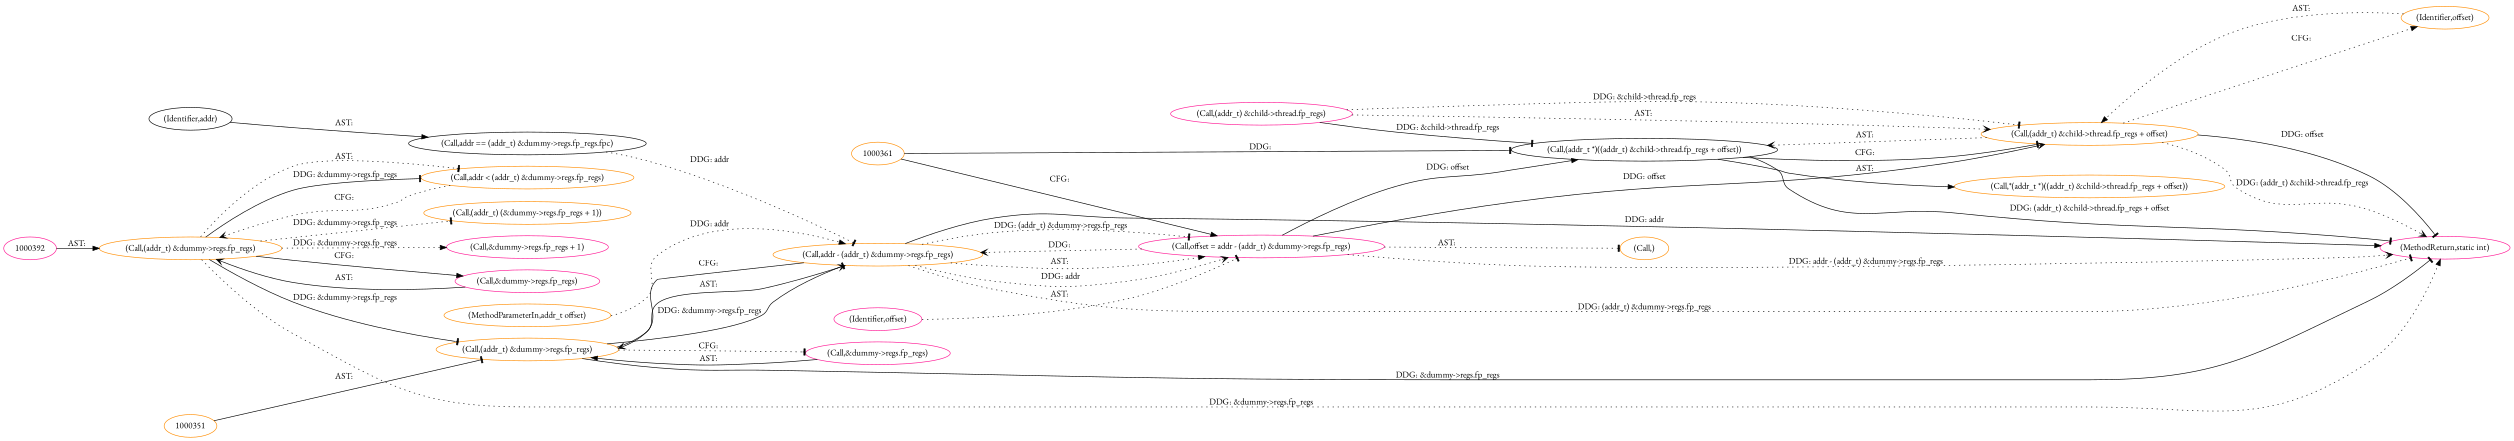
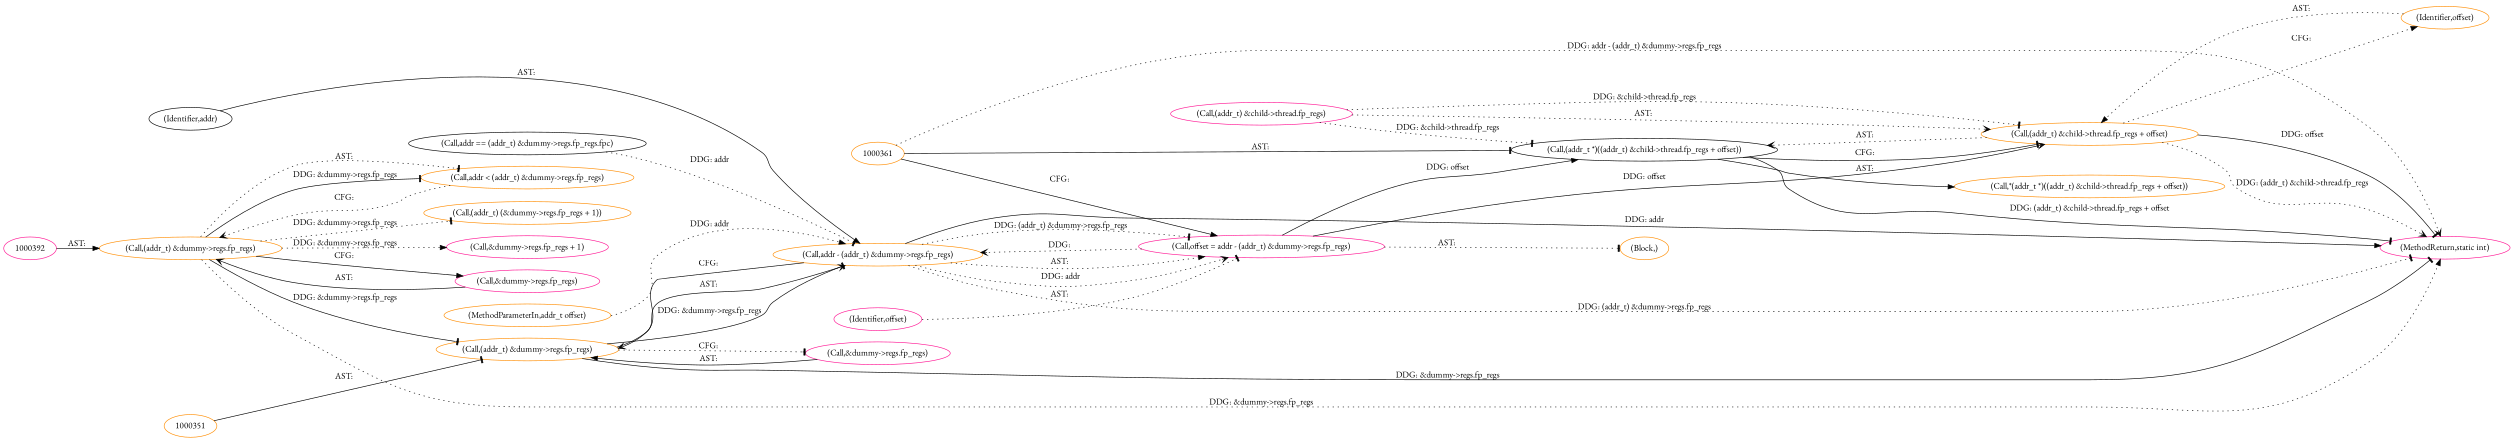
  digraph {
    fontname="EB Garamond"
    rankdir=LR
    node [color=darkorange fontname="EB Garamond"]
    edge [arrowhead=tee fontname="EB Garamond" style=solid]
    n1 [label="(Call,(addr_t) &dummy->regs.fp_regs)"]
    n2 [label="(Call,addr - (addr_t) &dummy->regs.fp_regs)"]
    n3 [color=deeppink label="(Call,&dummy->regs.fp_regs)"]
    n4 [color=deeppink label="(MethodReturn,static int)"]
    n5 [color=deeppink label="(Call,offset = addr - (addr_t) &dummy->regs.fp_regs)"]
    n6 [label="(Call,(addr_t) &dummy->regs.fp_regs)"]
    n7 [label="(Call,(addr_t) (&dummy->regs.fp_regs + 1))"]
    n8 [color=deeppink label="(Call,&dummy->regs.fp_regs + 1)"]
    n9 [color=deeppink label="(Call,&dummy->regs.fp_regs)"]
    n10 [label="(Call,addr < (addr_t) &dummy->regs.fp_regs)"]
    n11 [color=black label="(Call,(addr_t *)((addr_t) &child->thread.fp_regs + offset))"]
    n12 [label="(Call,(addr_t) &child->thread.fp_regs + offset)"]
-   n13 [label="(Call,)"]
+   n13 [label="(Block,)"]
    n14 [label="(Call,*(addr_t *)((addr_t) &child->thread.fp_regs + offset))"]
    n15 [label="(Identifier,offset)"]
    n16 [color=black label="(Call,addr == (addr_t) &dummy->regs.fp_regs.fpc)"]
    n17 [color=black label="(Identifier,addr)"]
    n18 [color=deeppink label="(Call,(addr_t) &child->thread.fp_regs)"]
    n19 [label="(MethodParameterIn,addr_t offset)"]
    n20 [color=deeppink label="(Identifier,offset)"]
    1000351
    n22 [color=deeppink label=1000392]
    1000361
    n1 -> n2 [arrowhead=vee label="AST: "]
    n1 -> n2 [label="DDG: &dummy->regs.fp_regs"]
    n1 -> n3 [label="CFG: " style=dotted]
    n1 -> n4 [label="DDG: &dummy->regs.fp_regs"]
    n2 -> n1 [arrowhead=vee label="CFG: "]
    n2 -> n4 [arrowhead=normal label="DDG: addr"]
    n2 -> n4 [label="DDG: (addr_t) &dummy->regs.fp_regs" style=dotted]
    n2 -> n5 [arrowhead=normal label="AST: " style=dotted]
    n2 -> n5 [arrowhead=vee label="DDG: addr" style=dotted]
    n2 -> n5 [label="DDG: (addr_t) &dummy->regs.fp_regs" style=dotted]
    n3 -> n1 [arrowhead=normal label="AST: "]
    n5 -> n2 [arrowhead=vee label="DDG: " style=dotted]
-   n5 -> n4 [arrowhead=vee label="DDG: addr - (addr_t) &dummy->regs.fp_regs" style=dotted]
+   1000361 -> n4 [arrowhead=vee label="DDG: addr - (addr_t) &dummy->regs.fp_regs" style=dotted]
    n5 -> n11 [arrowhead=normal label="DDG: offset"]
    n5 -> n12 [arrowhead=vee label="DDG: offset"]
    n5 -> n13 [label="AST: " style=dotted]
    n6 -> n1 [label="DDG: &dummy->regs.fp_regs"]
    n6 -> n4 [arrowhead=normal label="DDG: &dummy->regs.fp_regs" style=dotted]
    n6 -> n7 [label="DDG: &dummy->regs.fp_regs" style=dotted]
    n6 -> n8 [arrowhead=normal label="DDG: &dummy->regs.fp_regs" style=dotted]
    n6 -> n9 [arrowhead=normal label="CFG: "]
    n6 -> n10 [label="AST: " style=dotted]
    n6 -> n10 [label="DDG: &dummy->regs.fp_regs"]
    n9 -> n6 [arrowhead=vee label="AST: "]
    n10 -> n6 [arrowhead=vee label="CFG: " style=dotted]
    n11 -> n4 [label="DDG: (addr_t) &child->thread.fp_regs + offset"]
    n11 -> n12 [label="CFG: "]
    n11 -> n14 [arrowhead=normal label="AST: "]
    n12 -> n4 [label="DDG: offset"]
    n12 -> n4 [arrowhead=vee label="DDG: (addr_t) &child->thread.fp_regs" style=dotted]
    n12 -> n11 [arrowhead=vee label="AST: " style=dotted]
    n12 -> n15 [arrowhead=normal label="CFG: " style=dotted]
    n15 -> n12 [arrowhead=normal label="AST: " style=dotted]
    n16 -> n2 [label="DDG: addr" style=dotted]
-   n17 -> n16 [arrowhead=normal label="AST: "]
-   n18 -> n11 [label="DDG: &child->thread.fp_regs"]
+   n17 -> n2 [arrowhead=normal label="AST: "]
+   n18 -> n11 [label="DDG: &child->thread.fp_regs" style=dotted]
    n18 -> n12 [arrowhead=vee label="AST: " style=dotted]
    n18 -> n12 [label="DDG: &child->thread.fp_regs" style=dotted]
    n19 -> n2 [arrowhead=normal label="DDG: addr" style=dotted]
    n20 -> n5 [label="AST: " style=dotted]
    1000351 -> n1 [label="AST: "]
    n22 -> n6 [arrowhead=normal label="AST: "]
    1000361 -> n5 [arrowhead=normal label="CFG: "]
-   1000361 -> n11 [label="DDG: "]
+   1000361 -> n11 [label="AST: "]
  }
